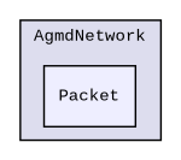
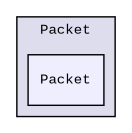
  digraph {
    compound=true
    fontname="Liberation Mono"
    n1 [fillcolor="#eeeeff" fontname="Liberation Mono" fontsize=10 label=Packet pencolor=black shape=box style=filled]
    subgraph cluster_1 {
      bgcolor="#ddddee"
      fontsize=10
-     label=AgmdNetwork
+     label=Packet
      pencolor=black
      n1
    }
  }
